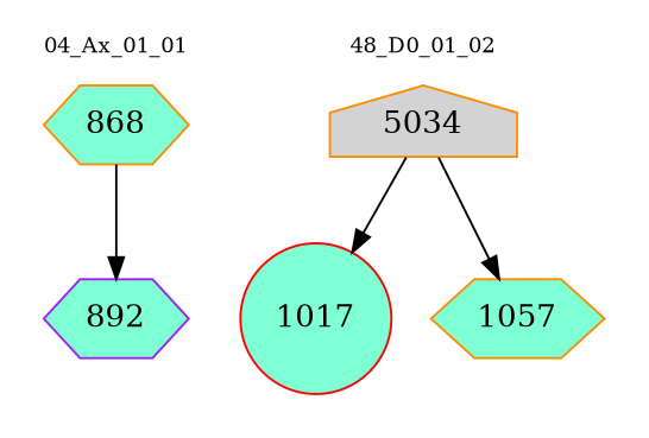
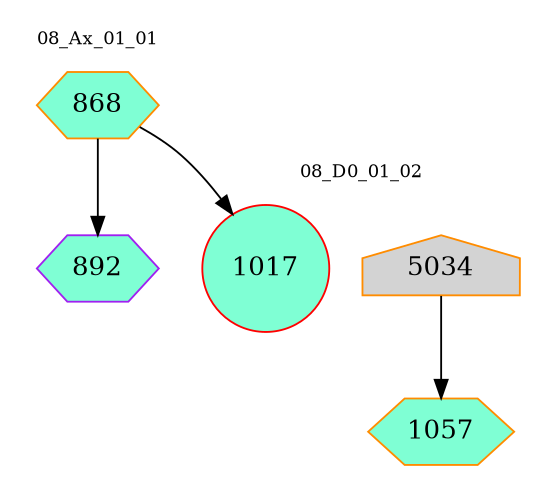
  digraph {
    fontname="DejaVu Serif"
    node [color=darkorange fillcolor=aquamarine fontname="DejaVu Serif" shape=hexagon style=filled]
    edge [color=black fontname="DejaVu Serif"]
    n1 [label=868]
    n2 [color=purple label=892]
    n3 [fillcolor=lightgrey label=5034 shape=house]
    n4 [color=red label=1017 shape=circle]
    n5 [label=1057]
    subgraph cluster_1 {
      color=white
      fontsize=10
-     label="04_Ax_01_01"
+     label="08_Ax_01_01"
      n1
      n2
    }
    subgraph cluster_2 {
      color=white
      fontsize=10
-     label="48_D0_01_02"
+     label="08_D0_01_02"
      n3
      n4
      n5
    }
    n1 -> n2
-   n3 -> n4
+   n1 -> n4
    n3 -> n5
  }
